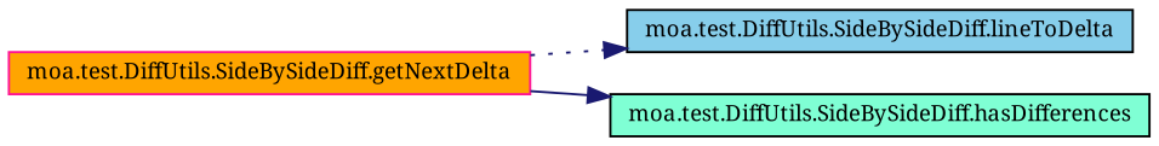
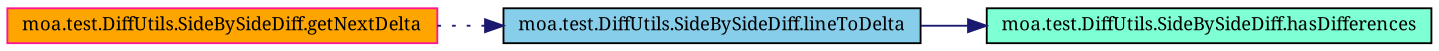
  digraph {
    fontname="Noto Serif"
    rankdir=LR
    node [color=black fontname="Noto Serif" fontsize=10 shape=record style=filled]
    edge [color=midnightblue fontname="Noto Serif" fontsize=10 labelfontname=Helvetica labelfontsize=10]
    n1 [color=deeppink fillcolor=orange height=0.2 label="moa.test.DiffUtils.SideBySideDiff.getNextDelta" width=0.4]
    n2 [fillcolor=skyblue height=0.2 label="moa.test.DiffUtils.SideBySideDiff.lineToDelta" width=0.4]
    n3 [fillcolor=aquamarine height=0.2 label="moa.test.DiffUtils.SideBySideDiff.hasDifferences" width=0.4]
    n1 -> n2 [style=dotted]
-   n1 -> n3 [style=solid]
+   n2 -> n3 [style=solid]
  }
